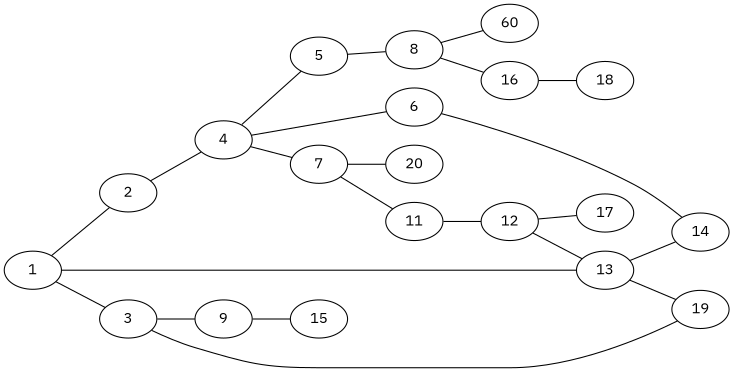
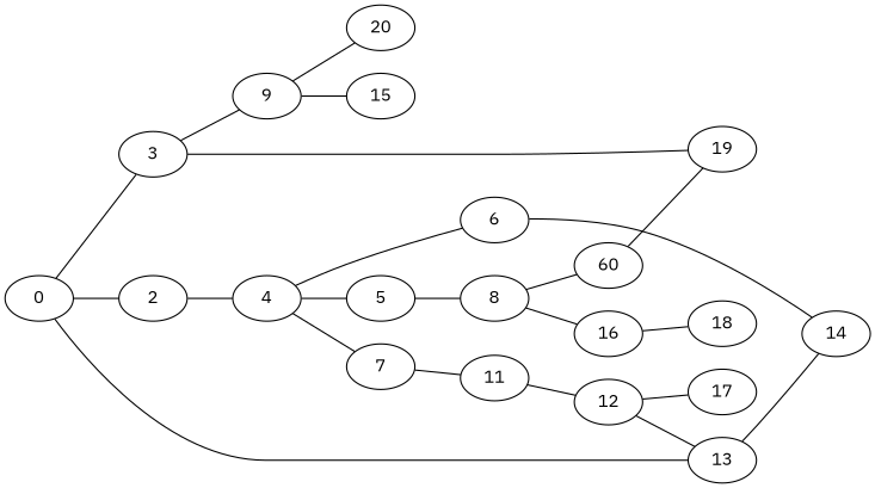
  graph {
    fontname="IBM Plex Sans"
    rankdir=LR
    node [fontname="IBM Plex Sans"]
    edge [fontname="IBM Plex Sans"]
-   1
+   1 [label=0]
    2
    3
    13
    4
    9
    19
    14
    5
    6
    7
    15
    20
    8
    11
    n16 [label=60]
    16
    12
    18
    17
    1 -- 2
    1 -- 3
    1 -- 13
    2 -- 4
    3 -- 9
    3 -- 19
-   13 -- 19
+   n16 -- 19
    13 -- 14
    4 -- 5
    4 -- 6
    4 -- 7
    9 -- 15
-   7 -- 20
+   9 -- 20
    5 -- 8
    6 -- 14
    7 -- 11
    8 -- n16
    8 -- 16
    11 -- 12
    16 -- 18
    12 -- 13
    12 -- 17
  }
